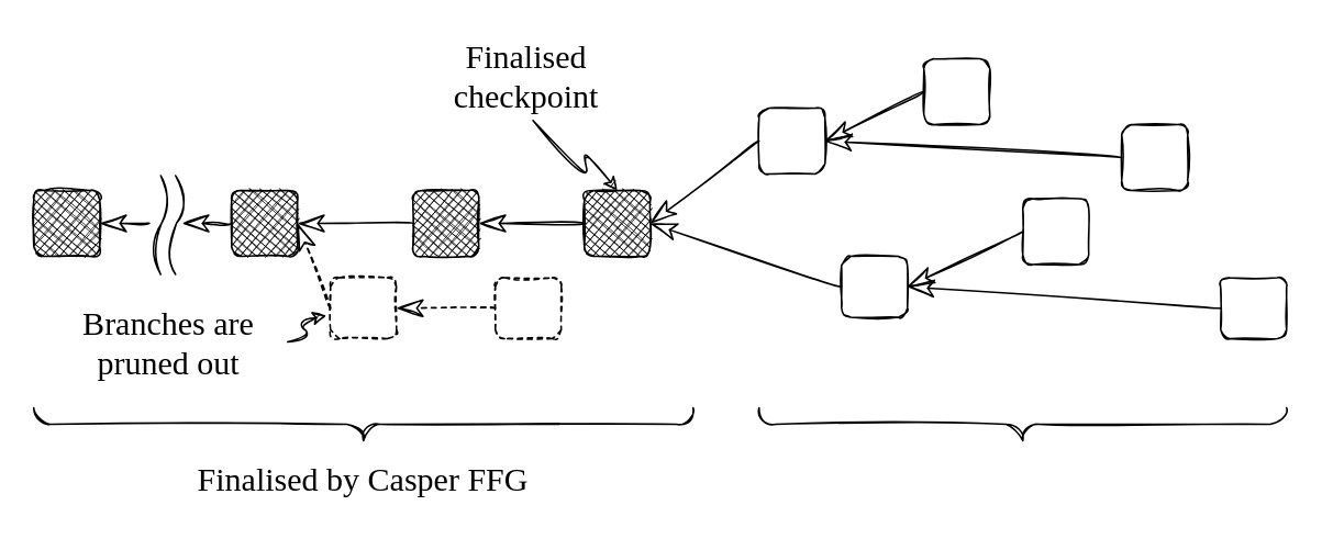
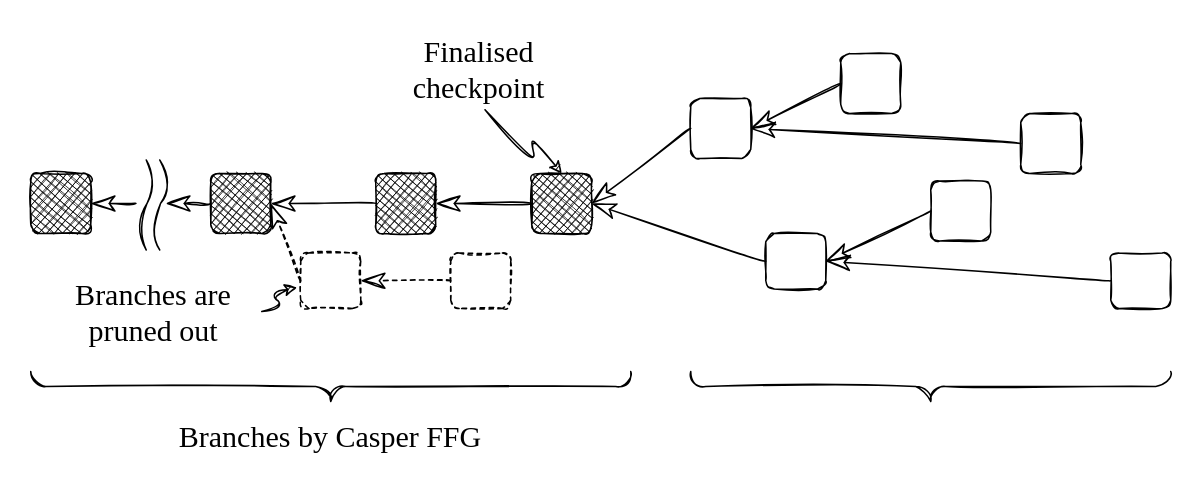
  <mxCell id="0" />
  <mxCell id="1" parent="0" />
  <mxCell id="2" value="" style="rounded=1;whiteSpace=wrap;html=1;sketch=1;hachureGap=4;fontFamily=Architects Daughter;fontSource=https%3A%2F%2Ffonts.googleapis.com%2Fcss%3Ffamily%3DArchitects%2BDaughter;fontSize=20;fillColor=#000000;fillStyle=cross-hatch;" vertex="1" parent="1"><mxGeometry x="20" y="115" width="40" height="40" as="geometry" /></mxCell>
  <mxCell id="3" value="" style="endArrow=classicThin;html=1;sketch=1;hachureGap=2;fontFamily=Gloria Hallelujah;fontSource=https%3A%2F%2Ffonts.googleapis.com%2Fcss%3Ffamily%3DGloria%2BHallelujah;fontSize=16;startSize=14;endSize=14;sourcePerimeterSpacing=8;targetPerimeterSpacing=8;entryX=1;entryY=0.5;entryDx=0;entryDy=0;endFill=0;curved=1;strokeColor=default;metaEdit=0;disableMultiStroke=0;startFill=1;" edge="1" parent="1" target="2"><mxGeometry width="50" height="50" relative="1" as="geometry"><mxPoint x="90" y="135" as="sourcePoint" /><mxPoint x="90" y="65" as="targetPoint" /></mxGeometry></mxCell>
  <mxCell id="4" value="" style="rounded=1;whiteSpace=wrap;html=1;sketch=1;hachureGap=4;fontFamily=Architects Daughter;fontSource=https%3A%2F%2Ffonts.googleapis.com%2Fcss%3Ffamily%3DArchitects%2BDaughter;fontSize=20;fillColor=#000000;fillStyle=cross-hatch;" vertex="1" parent="1"><mxGeometry x="140" y="115" width="40" height="40" as="geometry" /></mxCell>
  <mxCell id="5" value="" style="rounded=1;whiteSpace=wrap;html=1;sketch=1;hachureGap=4;fontFamily=Architects Daughter;fontSource=https%3A%2F%2Ffonts.googleapis.com%2Fcss%3Ffamily%3DArchitects%2BDaughter;fontSize=20;fillColor=#000000;fillStyle=cross-hatch;" vertex="1" parent="1"><mxGeometry x="250" y="115" width="40" height="40" as="geometry" /></mxCell>
  <mxCell id="6" value="" style="rounded=1;whiteSpace=wrap;html=1;sketch=1;hachureGap=4;fontFamily=Architects Daughter;fontSource=https%3A%2F%2Ffonts.googleapis.com%2Fcss%3Ffamily%3DArchitects%2BDaughter;fontSize=20;fillColor=#000000;fillStyle=cross-hatch;" vertex="1" parent="1"><mxGeometry x="354" y="115" width="40" height="40" as="geometry" /></mxCell>
  <mxCell id="7" value="" style="group" vertex="1" connectable="0" parent="1"><mxGeometry x="90" y="120" width="24" height="30" as="geometry" /></mxCell>
  <mxCell id="8" value="" style="endArrow=none;html=1;sketch=1;hachureGap=4;jiggle=1;disableMultiStroke=0;fontFamily=Gloria Hallelujah;fontSource=https%3A%2F%2Ffonts.googleapis.com%2Fcss%3Ffamily%3DGloria%2BHallelujah;fontSize=16;sourcePerimeterSpacing=8;targetPerimeterSpacing=8;strokeColor=default;strokeWidth=1;curved=1;" edge="1" parent="7"><mxGeometry width="50" height="50" relative="1" as="geometry"><mxPoint x="7" y="46" as="sourcePoint" /><mxPoint x="7" y="-14" as="targetPoint" /><Array as="points"><mxPoint y="30" /><mxPoint x="15" /></Array></mxGeometry></mxCell>
  <mxCell id="9" value="" style="endArrow=none;html=1;sketch=1;hachureGap=4;jiggle=1;disableMultiStroke=0;fontFamily=Gloria Hallelujah;fontSource=https%3A%2F%2Ffonts.googleapis.com%2Fcss%3Ffamily%3DGloria%2BHallelujah;fontSize=16;sourcePerimeterSpacing=8;targetPerimeterSpacing=8;strokeColor=default;strokeWidth=1;curved=1;" edge="1" parent="7"><mxGeometry width="50" height="50" relative="1" as="geometry"><mxPoint x="16" y="46" as="sourcePoint" /><mxPoint x="16" y="-14" as="targetPoint" /><Array as="points"><mxPoint x="9" y="30" /><mxPoint x="24" /></Array></mxGeometry></mxCell>
  <mxCell id="10" value="" style="endArrow=classicThin;html=1;sketch=1;hachureGap=2;fontFamily=Gloria Hallelujah;fontSource=https%3A%2F%2Ffonts.googleapis.com%2Fcss%3Ffamily%3DGloria%2BHallelujah;fontSize=16;startSize=14;endSize=14;sourcePerimeterSpacing=8;targetPerimeterSpacing=8;endFill=0;curved=1;strokeColor=default;metaEdit=0;disableMultiStroke=0;startFill=1;exitX=0;exitY=0.5;exitDx=0;exitDy=0;" edge="1" parent="1" source="4"><mxGeometry width="50" height="50" relative="1" as="geometry"><mxPoint x="130" y="135" as="sourcePoint" /><mxPoint x="110" y="135" as="targetPoint" /></mxGeometry></mxCell>
  <mxCell id="11" value="" style="endArrow=classicThin;html=1;sketch=1;hachureGap=2;fontFamily=Gloria Hallelujah;fontSource=https%3A%2F%2Ffonts.googleapis.com%2Fcss%3Ffamily%3DGloria%2BHallelujah;fontSize=16;startSize=14;endSize=14;sourcePerimeterSpacing=8;targetPerimeterSpacing=8;entryX=1;entryY=0.5;entryDx=0;entryDy=0;endFill=0;curved=1;strokeColor=default;metaEdit=0;disableMultiStroke=0;startFill=1;exitX=0;exitY=0.5;exitDx=0;exitDy=0;" edge="1" parent="1" source="5" target="4"><mxGeometry width="50" height="50" relative="1" as="geometry"><mxPoint x="126" y="165" as="sourcePoint" /><mxPoint x="90" y="165" as="targetPoint" /></mxGeometry></mxCell>
  <mxCell id="12" value="" style="endArrow=classicThin;html=1;sketch=1;hachureGap=2;fontFamily=Gloria Hallelujah;fontSource=https%3A%2F%2Ffonts.googleapis.com%2Fcss%3Ffamily%3DGloria%2BHallelujah;fontSize=16;startSize=14;endSize=14;sourcePerimeterSpacing=8;targetPerimeterSpacing=8;entryX=1;entryY=0.5;entryDx=0;entryDy=0;endFill=0;curved=1;strokeColor=default;metaEdit=0;disableMultiStroke=0;startFill=1;exitX=0;exitY=0.5;exitDx=0;exitDy=0;" edge="1" parent="1" source="6" target="5"><mxGeometry width="50" height="50" relative="1" as="geometry"><mxPoint x="136" y="175" as="sourcePoint" /><mxPoint x="100" y="175" as="targetPoint" /></mxGeometry></mxCell>
  <mxCell id="13" value="" style="rounded=1;whiteSpace=wrap;html=1;sketch=1;hachureGap=4;fontFamily=Architects Daughter;fontSource=https%3A%2F%2Ffonts.googleapis.com%2Fcss%3Ffamily%3DArchitects%2BDaughter;fontSize=20;fillColor=none;" vertex="1" parent="1"><mxGeometry x="460" y="65" width="40" height="40" as="geometry" /></mxCell>
  <mxCell id="14" value="" style="rounded=1;whiteSpace=wrap;html=1;sketch=1;hachureGap=4;fontFamily=Architects Daughter;fontSource=https%3A%2F%2Ffonts.googleapis.com%2Fcss%3Ffamily%3DArchitects%2BDaughter;fontSize=20;fillColor=none;" vertex="1" parent="1"><mxGeometry x="510" y="155" width="40" height="37" as="geometry" /></mxCell>
  <mxCell id="15" value="" style="rounded=1;whiteSpace=wrap;html=1;sketch=1;hachureGap=4;fontFamily=Architects Daughter;fontSource=https%3A%2F%2Ffonts.googleapis.com%2Fcss%3Ffamily%3DArchitects%2BDaughter;fontSize=20;fillColor=none;" vertex="1" parent="1"><mxGeometry x="620" y="120" width="40" height="40" as="geometry" /></mxCell>
  <mxCell id="16" value="" style="rounded=1;whiteSpace=wrap;html=1;sketch=1;hachureGap=4;fontFamily=Architects Daughter;fontSource=https%3A%2F%2Ffonts.googleapis.com%2Fcss%3Ffamily%3DArchitects%2BDaughter;fontSize=20;fillColor=none;" vertex="1" parent="1"><mxGeometry x="740" y="168" width="40" height="37" as="geometry" /></mxCell>
  <mxCell id="17" value="" style="endArrow=classicThin;html=1;sketch=1;hachureGap=2;fontFamily=Gloria Hallelujah;fontSource=https%3A%2F%2Ffonts.googleapis.com%2Fcss%3Ffamily%3DGloria%2BHallelujah;fontSize=16;startSize=14;endSize=14;sourcePerimeterSpacing=8;targetPerimeterSpacing=8;entryX=1;entryY=0.5;entryDx=0;entryDy=0;endFill=0;curved=1;strokeColor=default;metaEdit=0;disableMultiStroke=0;startFill=1;exitX=0;exitY=0.5;exitDx=0;exitDy=0;" edge="1" parent="1" source="14" target="6"><mxGeometry width="50" height="50" relative="1" as="geometry"><mxPoint x="370" y="165" as="sourcePoint" /><mxPoint x="330" y="165" as="targetPoint" /></mxGeometry></mxCell>
  <mxCell id="18" value="" style="endArrow=classicThin;html=1;sketch=1;hachureGap=2;fontFamily=Gloria Hallelujah;fontSource=https%3A%2F%2Ffonts.googleapis.com%2Fcss%3Ffamily%3DGloria%2BHallelujah;fontSize=16;startSize=14;endSize=14;sourcePerimeterSpacing=8;targetPerimeterSpacing=8;endFill=0;curved=1;strokeColor=default;metaEdit=0;disableMultiStroke=0;startFill=1;exitX=0;exitY=0.5;exitDx=0;exitDy=0;entryX=1;entryY=0.5;entryDx=0;entryDy=0;" edge="1" parent="1" source="13" target="6"><mxGeometry width="50" height="50" relative="1" as="geometry"><mxPoint x="380" y="175" as="sourcePoint" /><mxPoint x="420" y="155" as="targetPoint" /></mxGeometry></mxCell>
  <mxCell id="19" value="" style="endArrow=classicThin;html=1;sketch=1;hachureGap=2;fontFamily=Gloria Hallelujah;fontSource=https%3A%2F%2Ffonts.googleapis.com%2Fcss%3Ffamily%3DGloria%2BHallelujah;fontSize=16;startSize=14;endSize=14;sourcePerimeterSpacing=8;targetPerimeterSpacing=8;entryX=1;entryY=0.5;entryDx=0;entryDy=0;endFill=0;curved=1;strokeColor=default;metaEdit=0;disableMultiStroke=0;startFill=1;exitX=0;exitY=0.5;exitDx=0;exitDy=0;" edge="1" parent="1" source="16" target="14"><mxGeometry width="50" height="50" relative="1" as="geometry"><mxPoint x="390" y="185" as="sourcePoint" /><mxPoint x="350" y="185" as="targetPoint" /></mxGeometry></mxCell>
  <mxCell id="20" value="" style="endArrow=classicThin;html=1;sketch=1;hachureGap=2;fontFamily=Gloria Hallelujah;fontSource=https%3A%2F%2Ffonts.googleapis.com%2Fcss%3Ffamily%3DGloria%2BHallelujah;fontSize=16;startSize=14;endSize=14;sourcePerimeterSpacing=8;targetPerimeterSpacing=8;entryX=1;entryY=0.5;entryDx=0;entryDy=0;endFill=0;curved=1;strokeColor=default;metaEdit=0;disableMultiStroke=0;startFill=1;exitX=0;exitY=0.5;exitDx=0;exitDy=0;" edge="1" parent="1" source="15" target="14"><mxGeometry width="50" height="50" relative="1" as="geometry"><mxPoint x="410" y="205" as="sourcePoint" /><mxPoint x="370" y="205" as="targetPoint" /></mxGeometry></mxCell>
  <mxCell id="21" value="" style="curved=1;endArrow=classic;html=1;rounded=0;sketch=1;fontFamily=Gloria Hallelujah;fontSource=https%3A%2F%2Ffonts.googleapis.com%2Fcss%3Ffamily%3DGloria%2BHallelujah;fontSize=20;entryX=0.5;entryY=0;entryDx=0;entryDy=0;exitX=0.564;exitY=1.051;exitDx=0;exitDy=0;exitPerimeter=0;" edge="1" parent="1" target="6" source="22"><mxGeometry width="50" height="50" relative="1" as="geometry"><mxPoint x="340" y="75" as="sourcePoint" /><mxPoint x="430" y="495" as="targetPoint" /><Array as="points"><mxPoint x="360" y="115" /><mxPoint x="350" y="85" /></Array></mxGeometry></mxCell>
  <mxCell id="22" value="Finalised&lt;br&gt;checkpoint" style="text;html=1;strokeColor=none;fillColor=none;align=center;verticalAlign=middle;whiteSpace=wrap;rounded=0;sketch=1;fontFamily=Gloria Hallelujah;fontSource=https%3A%2F%2Ffonts.googleapis.com%2Fcss%3Ffamily%3DGloria%2BHallelujah;fontSize=20;" vertex="1" parent="1"><mxGeometry x="289" y="20" width="60" height="50" as="geometry" /></mxCell>
  <mxCell id="23" value="" style="verticalLabelPosition=bottom;shadow=0;dashed=0;align=center;html=1;verticalAlign=top;strokeWidth=1;shape=mxgraph.mockup.markup.curlyBrace;strokeColor=#000000;sketch=1;fontFamily=Gloria Hallelujah;fontSource=https%3A%2F%2Ffonts.googleapis.com%2Fcss%3Ffamily%3DGloria%2BHallelujah;fontSize=20;fillColor=#000000;rotation=-180;" vertex="1" parent="1"><mxGeometry x="20" y="247" width="400" height="20" as="geometry" /></mxCell>
  <mxCell id="24" value="" style="verticalLabelPosition=bottom;shadow=0;dashed=0;align=center;html=1;verticalAlign=top;strokeWidth=1;shape=mxgraph.mockup.markup.curlyBrace;strokeColor=#000000;sketch=1;fontFamily=Gloria Hallelujah;fontSource=https%3A%2F%2Ffonts.googleapis.com%2Fcss%3Ffamily%3DGloria%2BHallelujah;fontSize=20;fillColor=#000000;rotation=-180;" vertex="1" parent="1"><mxGeometry x="460" y="247" width="320" height="20" as="geometry" /></mxCell>
- <mxCell id="25" value="Finalised by Casper FFG" style="text;html=1;strokeColor=none;fillColor=none;align=center;verticalAlign=middle;whiteSpace=wrap;rounded=0;sketch=1;fontFamily=Gloria Hallelujah;fontSource=https%3A%2F%2Ffonts.googleapis.com%2Fcss%3Ffamily%3DGloria%2BHallelujah;fontSize=20;" vertex="1" parent="1"><mxGeometry x="90" y="275" width="260" height="30" as="geometry" /></mxCell>
+ <mxCell id="25" value="Branches by Casper FFG" style="text;html=1;strokeColor=none;fillColor=none;align=center;verticalAlign=middle;whiteSpace=wrap;rounded=0;sketch=1;fontFamily=Gloria Hallelujah;fontSource=https%3A%2F%2Ffonts.googleapis.com%2Fcss%3Ffamily%3DGloria%2BHallelujah;fontSize=20;" vertex="1" parent="1"><mxGeometry x="90" y="275" width="260" height="30" as="geometry" /></mxCell>
  <mxCell id="26" value="" style="rounded=1;whiteSpace=wrap;html=1;sketch=1;hachureGap=4;fontFamily=Architects Daughter;fontSource=https%3A%2F%2Ffonts.googleapis.com%2Fcss%3Ffamily%3DArchitects%2BDaughter;fontSize=20;fillColor=none;" vertex="1" parent="1"><mxGeometry x="560" y="35" width="40" height="40" as="geometry" /></mxCell>
  <mxCell id="27" value="" style="rounded=1;whiteSpace=wrap;html=1;sketch=1;hachureGap=4;fontFamily=Architects Daughter;fontSource=https%3A%2F%2Ffonts.googleapis.com%2Fcss%3Ffamily%3DArchitects%2BDaughter;fontSize=20;fillColor=none;" vertex="1" parent="1"><mxGeometry x="680" y="75" width="40" height="40" as="geometry" /></mxCell>
  <mxCell id="28" value="" style="endArrow=classicThin;html=1;sketch=1;hachureGap=2;fontFamily=Gloria Hallelujah;fontSource=https%3A%2F%2Ffonts.googleapis.com%2Fcss%3Ffamily%3DGloria%2BHallelujah;fontSize=16;startSize=14;endSize=14;sourcePerimeterSpacing=8;targetPerimeterSpacing=8;entryX=1;entryY=0.5;entryDx=0;entryDy=0;endFill=0;curved=1;strokeColor=default;metaEdit=0;disableMultiStroke=0;startFill=1;exitX=0;exitY=0.5;exitDx=0;exitDy=0;" edge="1" parent="1" source="27" target="13"><mxGeometry width="50" height="50" relative="1" as="geometry"><mxPoint x="630" y="150" as="sourcePoint" /><mxPoint x="560" y="184" as="targetPoint" /></mxGeometry></mxCell>
  <mxCell id="29" value="" style="endArrow=classicThin;html=1;sketch=1;hachureGap=2;fontFamily=Gloria Hallelujah;fontSource=https%3A%2F%2Ffonts.googleapis.com%2Fcss%3Ffamily%3DGloria%2BHallelujah;fontSize=16;startSize=14;endSize=14;sourcePerimeterSpacing=8;targetPerimeterSpacing=8;entryX=1;entryY=0.5;entryDx=0;entryDy=0;endFill=0;curved=1;strokeColor=default;metaEdit=0;disableMultiStroke=0;startFill=1;exitX=0;exitY=0.5;exitDx=0;exitDy=0;" edge="1" parent="1" source="26" target="13"><mxGeometry width="50" height="50" relative="1" as="geometry"><mxPoint x="690" y="104" as="sourcePoint" /><mxPoint x="510" y="95" as="targetPoint" /></mxGeometry></mxCell>
  <mxCell id="30" value="" style="rounded=1;whiteSpace=wrap;html=1;sketch=1;hachureGap=4;fontFamily=Architects Daughter;fontSource=https%3A%2F%2Ffonts.googleapis.com%2Fcss%3Ffamily%3DArchitects%2BDaughter;fontSize=20;fillColor=none;dashed=1;" vertex="1" parent="1"><mxGeometry x="200" y="168" width="40" height="37" as="geometry" /></mxCell>
  <mxCell id="31" value="" style="rounded=1;whiteSpace=wrap;html=1;sketch=1;hachureGap=4;fontFamily=Architects Daughter;fontSource=https%3A%2F%2Ffonts.googleapis.com%2Fcss%3Ffamily%3DArchitects%2BDaughter;fontSize=20;fillColor=none;dashed=1;" vertex="1" parent="1"><mxGeometry x="300" y="168" width="40" height="37" as="geometry" /></mxCell>
  <mxCell id="32" value="" style="endArrow=classicThin;html=1;sketch=1;hachureGap=2;fontFamily=Gloria Hallelujah;fontSource=https%3A%2F%2Ffonts.googleapis.com%2Fcss%3Ffamily%3DGloria%2BHallelujah;fontSize=16;startSize=14;endSize=14;sourcePerimeterSpacing=8;targetPerimeterSpacing=8;endFill=0;curved=1;strokeColor=default;metaEdit=0;disableMultiStroke=0;startFill=1;exitX=0;exitY=0.5;exitDx=0;exitDy=0;dashed=1;" edge="1" parent="1" source="30"><mxGeometry width="50" height="50" relative="1" as="geometry"><mxPoint x="260" y="145" as="sourcePoint" /><mxPoint x="180" y="135" as="targetPoint" /></mxGeometry></mxCell>
  <mxCell id="33" value="" style="endArrow=classicThin;html=1;sketch=1;hachureGap=2;fontFamily=Gloria Hallelujah;fontSource=https%3A%2F%2Ffonts.googleapis.com%2Fcss%3Ffamily%3DGloria%2BHallelujah;fontSize=16;startSize=14;endSize=14;sourcePerimeterSpacing=8;targetPerimeterSpacing=8;endFill=0;curved=1;strokeColor=default;metaEdit=0;disableMultiStroke=0;startFill=1;exitX=0;exitY=0.5;exitDx=0;exitDy=0;dashed=1;entryX=1;entryY=0.5;entryDx=0;entryDy=0;" edge="1" parent="1" source="31" target="30"><mxGeometry width="50" height="50" relative="1" as="geometry"><mxPoint x="260" y="237" as="sourcePoint" /><mxPoint x="240" y="185" as="targetPoint" /></mxGeometry></mxCell>
  <mxCell id="34" value="Branches are&lt;br&gt;pruned out" style="text;html=1;strokeColor=none;fillColor=none;align=center;verticalAlign=middle;whiteSpace=wrap;rounded=0;sketch=1;fontFamily=Gloria Hallelujah;fontSource=https%3A%2F%2Ffonts.googleapis.com%2Fcss%3Ffamily%3DGloria%2BHallelujah;fontSize=20;" vertex="1" parent="1"><mxGeometry x="30" y="192" width="144" height="30" as="geometry" /></mxCell>
  <mxCell id="35" value="" style="curved=1;endArrow=classic;html=1;rounded=0;sketch=1;fontFamily=Gloria Hallelujah;fontSource=https%3A%2F%2Ffonts.googleapis.com%2Fcss%3Ffamily%3DGloria%2BHallelujah;fontSize=20;entryX=-0.061;entryY=0.622;entryDx=0;entryDy=0;exitX=1;exitY=0.5;exitDx=0;exitDy=0;entryPerimeter=0;" edge="1" parent="1" source="34" target="30"><mxGeometry width="50" height="50" relative="1" as="geometry"><mxPoint x="338" y="98" as="sourcePoint" /><mxPoint x="384" y="125" as="targetPoint" /><Array as="points"><mxPoint x="190" y="205" /><mxPoint x="180" y="195" /></Array></mxGeometry></mxCell>
